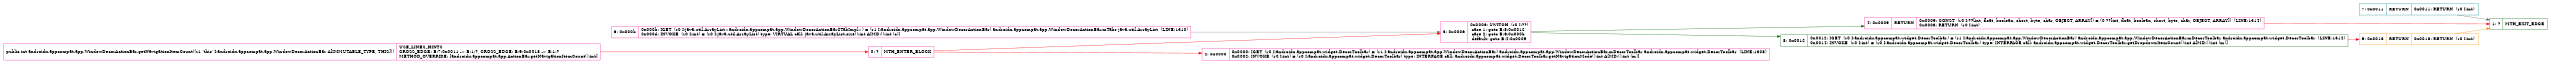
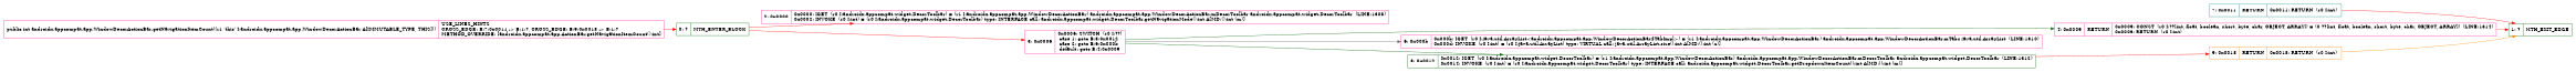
  digraph {
    rankdir=LR
    node [color=deeppink shape=record]
    edge [color=red]
-   n1 [label="{0\:\ ?|MTH_ENTER_BLOCK\l}"]
+   n1 [color=darkgreen label="{0\:\ ?|MTH_ENTER_BLOCK\l}"]
    n2 [label="{2\:\ 0x0000|0x0000: IGET  (r0 I:androidx.appcompat.widget.DecorToolbar) = (r1 I:androidx.appcompat.app.WindowDecorActionBar) androidx.appcompat.app.WindowDecorActionBar.mDecorToolbar androidx.appcompat.widget.DecorToolbar  (LINE:1308)\l0x0002: INVOKE  (r0 I:int) = (r0 I:androidx.appcompat.widget.DecorToolbar) type: INTERFACE call: androidx.appcompat.widget.DecorToolbar.getNavigationMode():int A[MD:():int (m)]\l}"]
    n3 [label="{3\:\ 0x0006|0x0006: SWITCH  (r0 I:??)\l case 1: goto B:8:0x0012\l case 2: goto B:6:0x000b\l default: goto B:4:0x0009 \l}"]
    n4 [label="{4\:\ 0x0009|RETURN\l|0x0009: CONST  (r0 I:??[int, float, boolean, short, byte, char, OBJECT, ARRAY]) = (0 ??[int, float, boolean, short, byte, char, OBJECT, ARRAY])  (LINE:1314)\l0x000a: RETURN  (r0 I:int) \l}"]
    n5 [label="{6\:\ 0x000b|0x000b: IGET  (r0 I:java.util.ArrayList\<androidx.appcompat.app.WindowDecorActionBar$TabImpl\>) = (r1 I:androidx.appcompat.app.WindowDecorActionBar) androidx.appcompat.app.WindowDecorActionBar.mTabs java.util.ArrayList  (LINE:1310)\l0x000d: INVOKE  (r0 I:int) = (r0 I:java.util.ArrayList) type: VIRTUAL call: java.util.ArrayList.size():int A[MD:():int (c)]\l}"]
    n6 [color=darkgreen label="{8\:\ 0x0012|0x0012: IGET  (r0 I:androidx.appcompat.widget.DecorToolbar) = (r1 I:androidx.appcompat.app.WindowDecorActionBar) androidx.appcompat.app.WindowDecorActionBar.mDecorToolbar androidx.appcompat.widget.DecorToolbar  (LINE:1312)\l0x0014: INVOKE  (r0 I:int) = (r0 I:androidx.appcompat.widget.DecorToolbar) type: INTERFACE call: androidx.appcompat.widget.DecorToolbar.getDropdownItemCount():int A[MD:():int (m)]\l}"]
    n7 [color=darkgreen label="{1\:\ ?|MTH_EXIT_EDGE\l}"]
    n8 [color=darkorange label="{9\:\ 0x0018|RETURN\l|0x0018: RETURN  (r0 I:int) \l}"]
    n9 [color=teal label="{7\:\ 0x0011|RETURN\l|0x0011: RETURN  (r0 I:int) \l}"]
    n10 [label="{public int androidx.appcompat.app.WindowDecorActionBar.getNavigationItemCount((r1 'this' I:androidx.appcompat.app.WindowDecorActionBar A[IMMUTABLE_TYPE, THIS]))  | USE_LINES_HINTS\lCROSS_EDGE: B:7:0x0011 \-\> B:1:?, CROSS_EDGE: B:9:0x0018 \-\> B:1:?\lMETHOD_OVERRIDE: [androidx.appcompat.app.ActionBar.getNavigationItemCount():int]\l}"]
    n1 -> n2
    n1 -> n3
    n3 -> n4 [color=darkgreen]
-   n5 -> n3 [color=gray40]
+   n3 -> n5 [color=gray40]
    n3 -> n6 [color=darkgreen]
    n4 -> n7
    n6 -> n8
    n8 -> n7 [color=darkorange]
-   n9 -> n7 [color=gray40]
+   n9 -> n7
    n10 -> n1
  }
